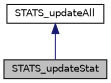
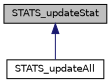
  digraph {
    rankdir=TB
    node [color=black fontname=Helvetica fontsize=10 shape=record style=filled]
    n1 [fillcolor=grey75 fontcolor=black height=0.2 label=STATS_updateStat width=0.4]
    n2 [fillcolor=white height=0.2 label=STATS_updateAll width=0.4]
-   n2 -> n1 [color=midnightblue dir=back fontname=Helvetica fontsize=10 labelfontname=Helvetica labelfontsize=10 style=solid]
+   n1 -> n2 [color=midnightblue dir=back fontname=Helvetica fontsize=10 labelfontname=Helvetica labelfontsize=10 style=solid]
  }
